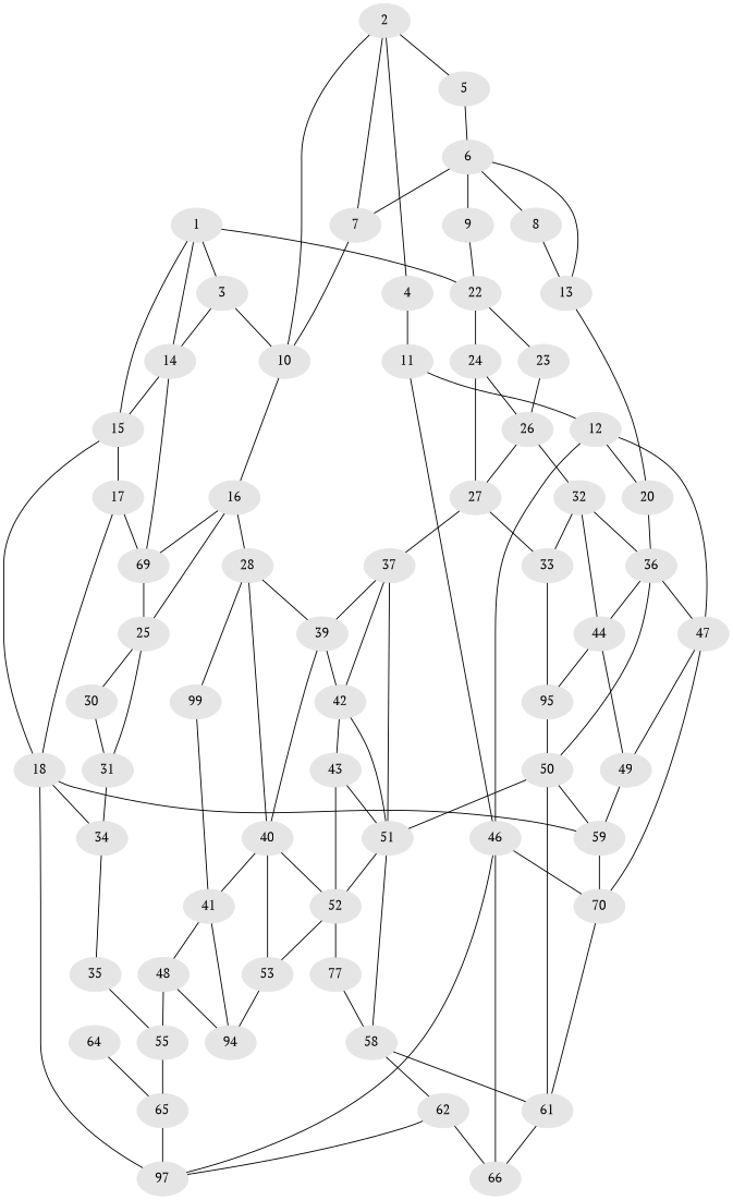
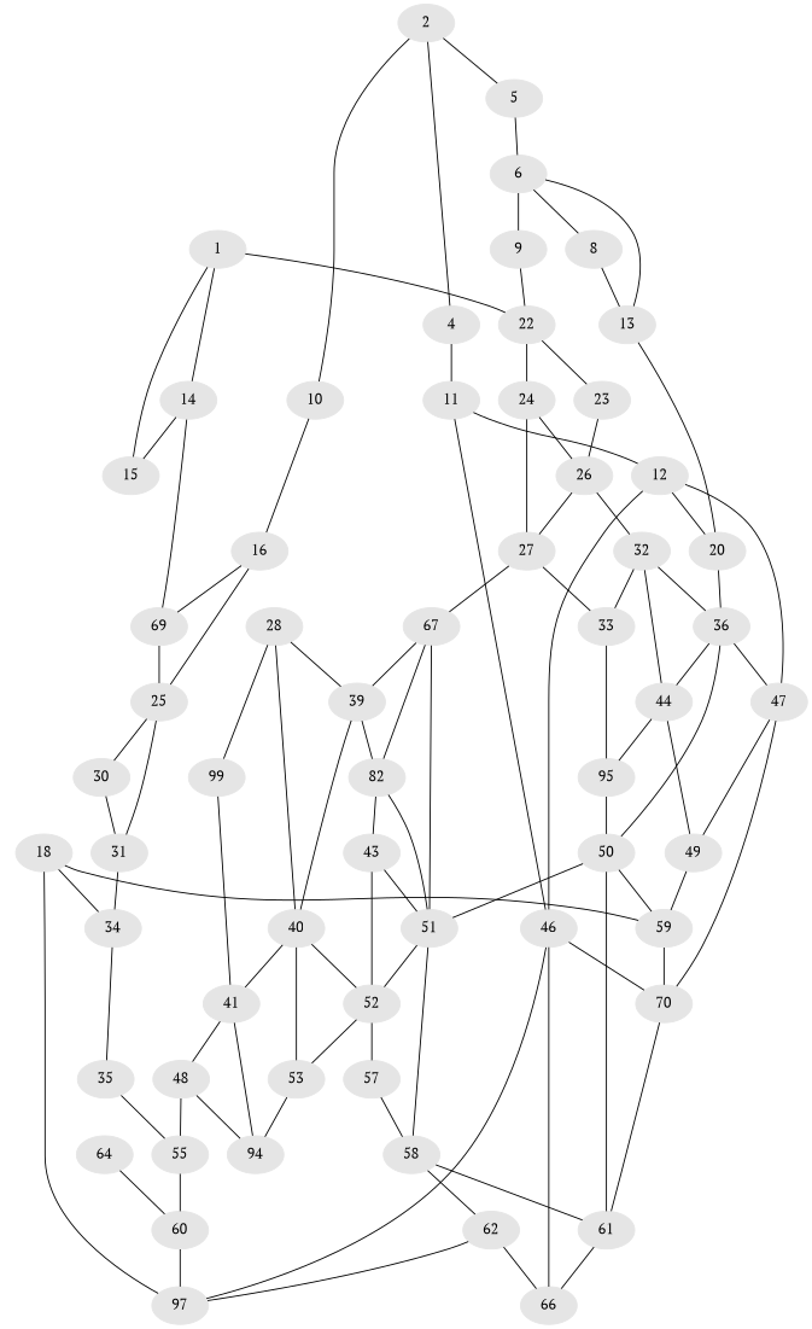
  graph {
    fontname="PT Serif"
    node [color=gray90 fontname="PT Serif" style=filled]
    edge [fontname="PT Serif" weight=1.0]
    1
-   3
    14
    15
    22
    10
    n7 [label=69]
-   17
    18
    2
    4
    5
-   7
    11
    6
    16
    12
    46
    13
    8
    9
    20
    23
    24
    25
    28
    47
    n28 [label=97]
    n29 [label=70]
    66
    36
    49
    34
    59
    30
    31
    n37 [label=99]
    39
    40
    35
    44
    50
    26
    27
    32
    33
-   37
+   37 [label=67]
    n48 [label=95]
-   42
+   42 [label=82]
    51
    41
    52
    53
    48
    n55 [label=94]
    55
-   65
+   65 [label=60]
    43
    58
-   57 [label=77]
+   57
    61
    62
    64
-   1 -- 3
    1 -- 14
    1 -- 15
    1 -- 22
-   3 -- 14
-   3 -- 10
    14 -- 15
    14 -- n7
-   15 -- 17
-   15 -- 18
    22 -- 23
    22 -- 24
    10 -- 16
    n7 -- 25
-   17 -- n7
-   17 -- 18
    18 -- n28
    18 -- 34
    18 -- 59
    2 -- 10
    2 -- 4
    2 -- 5
-   2 -- 7
    4 -- 11 [weight=2.0]
    5 -- 6
-   7 -- 10
    11 -- 12
    11 -- 46
-   6 -- 7
    6 -- 13
    6 -- 8
    6 -- 9
    16 -- n7
    16 -- 25
-   16 -- 28
    12 -- 46
    12 -- 20
    12 -- 47
    46 -- n28
    46 -- n29
    46 -- 66
    13 -- 20
    8 -- 13 [weight=2.0]
    9 -- 22
    20 -- 36
    23 -- 26
    24 -- 26
    24 -- 27
    25 -- 30
    25 -- 31
    28 -- n37
    28 -- 39
    28 -- 40
    47 -- n29
    47 -- 49
    n29 -- 61
    36 -- 47
    36 -- 44
    36 -- 50
    49 -- 59 [weight=2.0]
    34 -- 35
    59 -- n29
    30 -- 31
    31 -- 34 [weight=2.0]
    n37 -- 41
    39 -- 40
    39 -- 42
    40 -- 41
    40 -- 52
    40 -- 53
    35 -- 55
    44 -- 49
    44 -- n48
    50 -- 59
    50 -- 51
    50 -- 61
    26 -- 27
    26 -- 32
    27 -- 33
    27 -- 37
    32 -- 36
    32 -- 44
    32 -- 33
    33 -- n48
    37 -- 39
    37 -- 42
    37 -- 51
    n48 -- 50 [weight=2.0]
    42 -- 51
    42 -- 43
    51 -- 52
    51 -- 58
    41 -- 48
    41 -- n55
    52 -- 53
    52 -- 57 [weight=2.0]
    53 -- n55
    48 -- n55
    48 -- 55
    55 -- 65
    65 -- n28 [weight=2.0]
    43 -- 51
    43 -- 52
    58 -- 61
    58 -- 62
    57 -- 58
    61 -- 66
    62 -- n28
    62 -- 66
    64 -- 65
  }
